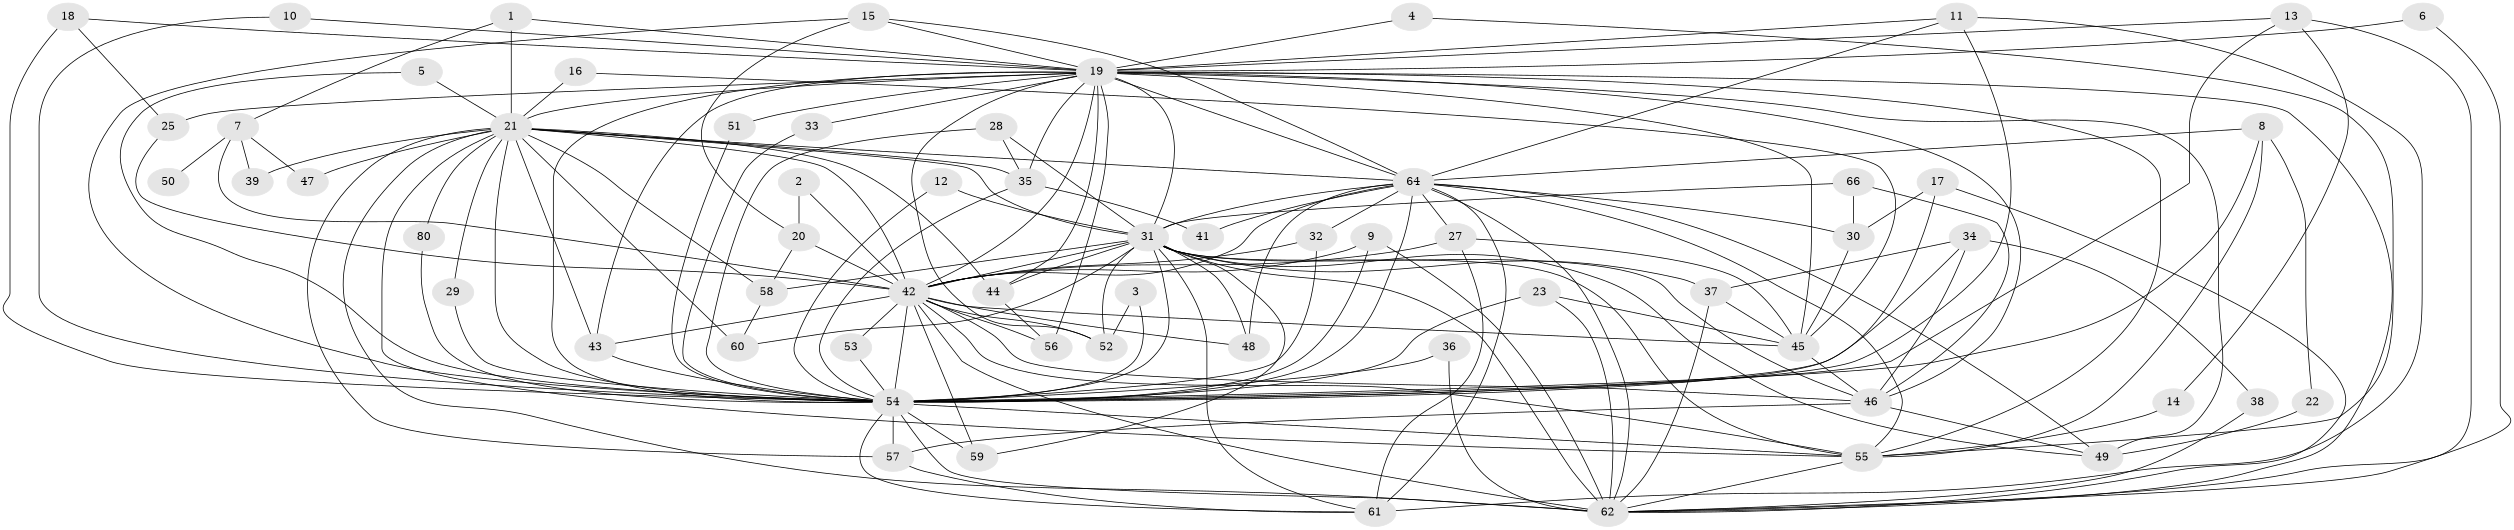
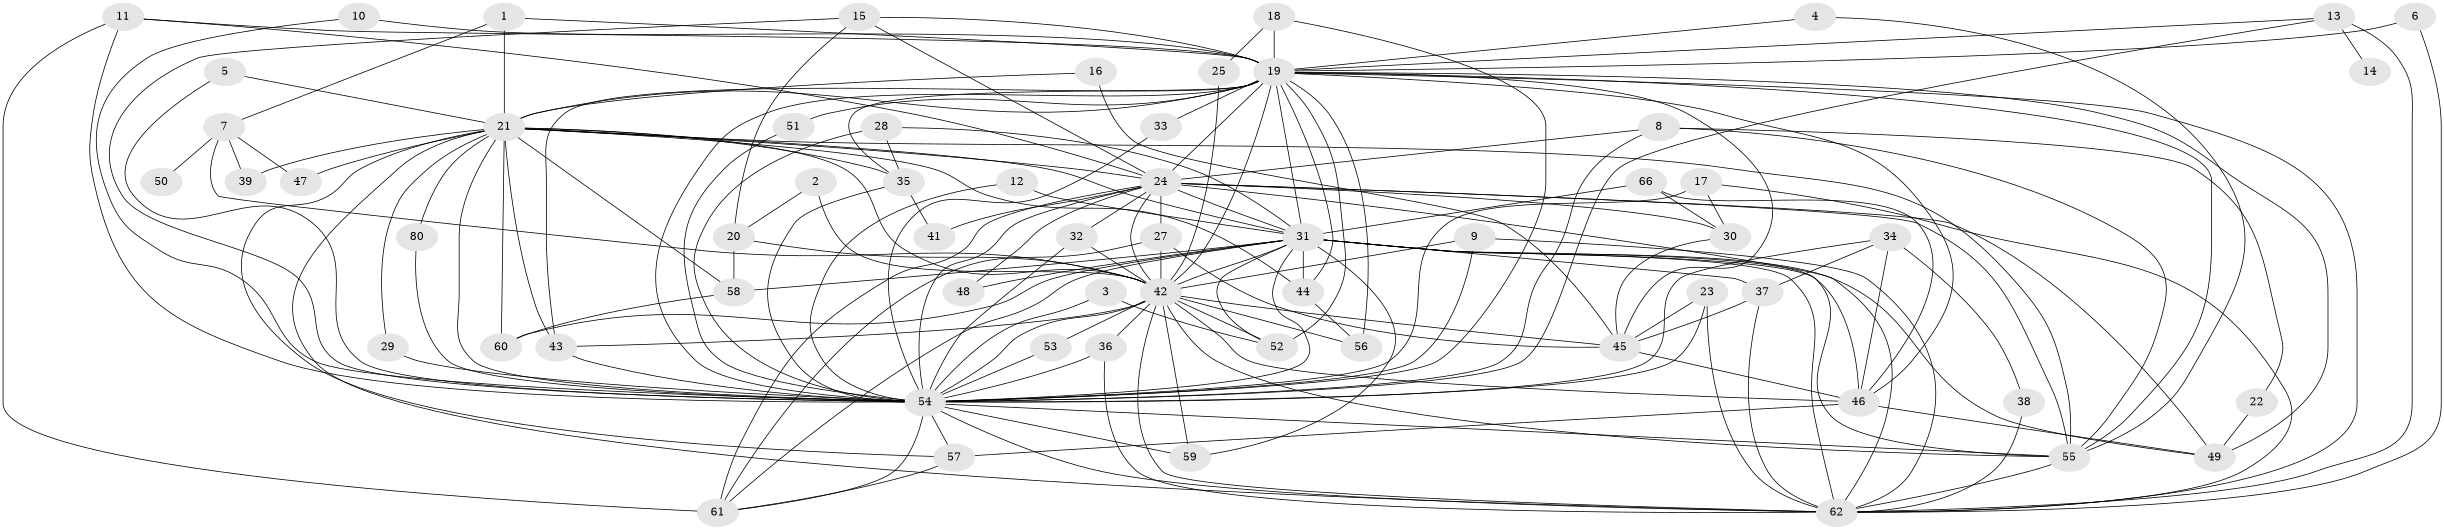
  graph {
    node [color=gray90 style=filled]
    edge [weight=1.0]
    1
    7
    19
    21
    42
    39
    47
    50
    52
    54
    55
    62
-   24 [label=64]
+   24
    31
    45
    25
    33
    35
    43
    44
    46
    49
    51
    56
    58
    29
    n27 [label=80]
    57
    60
    2
    20
    48
    59
    53
    3
    61
    4
    5
    6
    8
    22
    30
    27
    32
    41
    9
    10
    11
    12
    37
    13
    14
    15
    16
    17
    18
    23
    n58 [label=66]
    28
    34
    38
    36
    1 -- 7
    1 -- 19
    1 -- 21
    7 -- 42 [weight=2.0]
    7 -- 39
    7 -- 47
    7 -- 50
    19 -- 21
    19 -- 42
    19 -- 52
    19 -- 54 [weight=3.0]
    19 -- 55
    19 -- 62
    19 -- 24 [weight=3.0]
    19 -- 31
    19 -- 45 [weight=2.0]
-   19 -- 25 [weight=2.0]
    19 -- 33
    19 -- 35
    19 -- 43
    19 -- 44 [weight=2.0]
    19 -- 46
    19 -- 49
    19 -- 51
    19 -- 56
    21 -- 42
    21 -- 39
    21 -- 47
    21 -- 54 [weight=3.0]
    21 -- 55
    21 -- 62
    21 -- 24 [weight=2.0]
    21 -- 31
    21 -- 35
    21 -- 43
    21 -- 44
    21 -- 58 [weight=2.0]
    21 -- 29
    21 -- n27
    21 -- 57
    21 -- 60
    42 -- 52
    42 -- 54 [weight=2.0]
    42 -- 55
    42 -- 62 [weight=2.0]
    42 -- 45
    42 -- 43
    42 -- 46
    42 -- 56
-   42 -- 48
+   42 -- 36
    42 -- 59
    42 -- 53
    54 -- 55 [weight=2.0]
    54 -- 62 [weight=2.0]
    54 -- 57
    54 -- 59
    54 -- 61
    55 -- 62
    24 -- 42 [weight=2.0]
    24 -- 54 [weight=4.0]
    24 -- 55 [weight=3.0]
    24 -- 62 [weight=2.0]
    24 -- 31 [weight=3.0]
    24 -- 49 [weight=2.0]
    24 -- 48
    24 -- 61 [weight=2.0]
    24 -- 30
    24 -- 27
    24 -- 32
    24 -- 41
    31 -- 42
    31 -- 52
    31 -- 54 [weight=2.0]
    31 -- 55 [weight=2.0]
    31 -- 62
    31 -- 44
    31 -- 46
    31 -- 49 [weight=2.0]
    31 -- 58
    31 -- 60 [weight=2.0]
    31 -- 48
    31 -- 59
    31 -- 61
    31 -- 37
    45 -- 46
    25 -- 42
    33 -- 54
    35 -- 54
    35 -- 41
    43 -- 54
    44 -- 56
    46 -- 49
    46 -- 57
    51 -- 54
    58 -- 60
    29 -- 54
    n27 -- 54
    57 -- 61
    2 -- 42
    2 -- 20
    20 -- 42
    20 -- 58
    53 -- 54
    3 -- 52
    3 -- 54
    4 -- 19
    4 -- 55
    5 -- 21
    5 -- 54
    6 -- 19
    6 -- 62
    8 -- 54
    8 -- 55
    8 -- 24
    8 -- 22
    22 -- 49
    30 -- 45
    27 -- 42
    27 -- 45
    27 -- 61
    32 -- 42
    32 -- 54 [weight=2.0]
    9 -- 42
    9 -- 54
    9 -- 62
    10 -- 19
    10 -- 54
    11 -- 19
    11 -- 54
    11 -- 24
    11 -- 61
    12 -- 54
    12 -- 31
    37 -- 62
    37 -- 45
    13 -- 19
    13 -- 54
    13 -- 62
    13 -- 14
-   14 -- 55
    15 -- 19
    15 -- 54
    15 -- 24
    15 -- 20
    16 -- 21
    16 -- 45
    17 -- 54
    17 -- 62
    17 -- 30
    18 -- 19
    18 -- 54
    18 -- 25
    23 -- 54
    23 -- 62
    23 -- 45
    n58 -- 31
    n58 -- 46
    n58 -- 30 [weight=2.0]
    28 -- 54
    28 -- 31
    28 -- 35
    34 -- 54
    34 -- 46
    34 -- 37
    34 -- 38
    38 -- 62
    36 -- 54
    36 -- 62
  }
